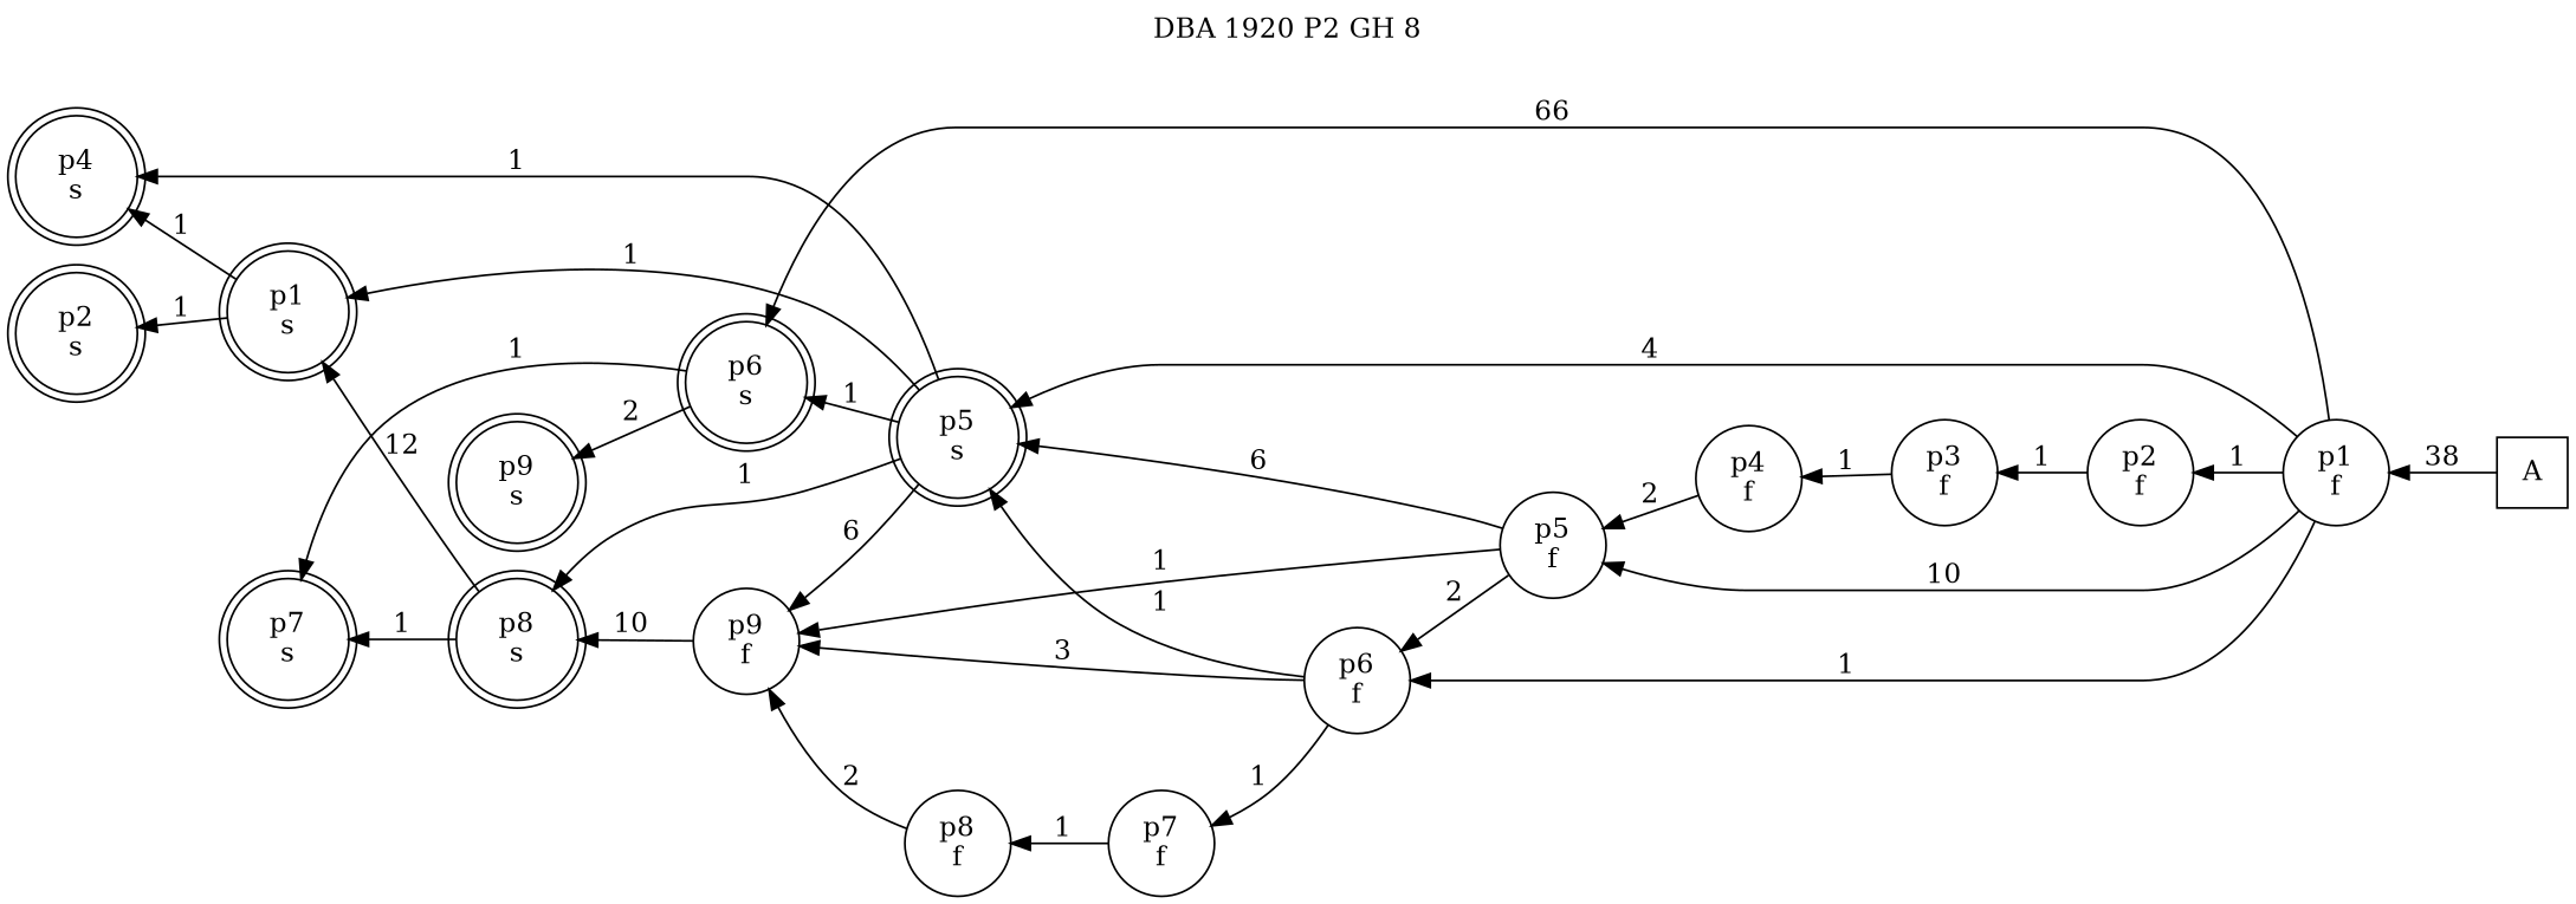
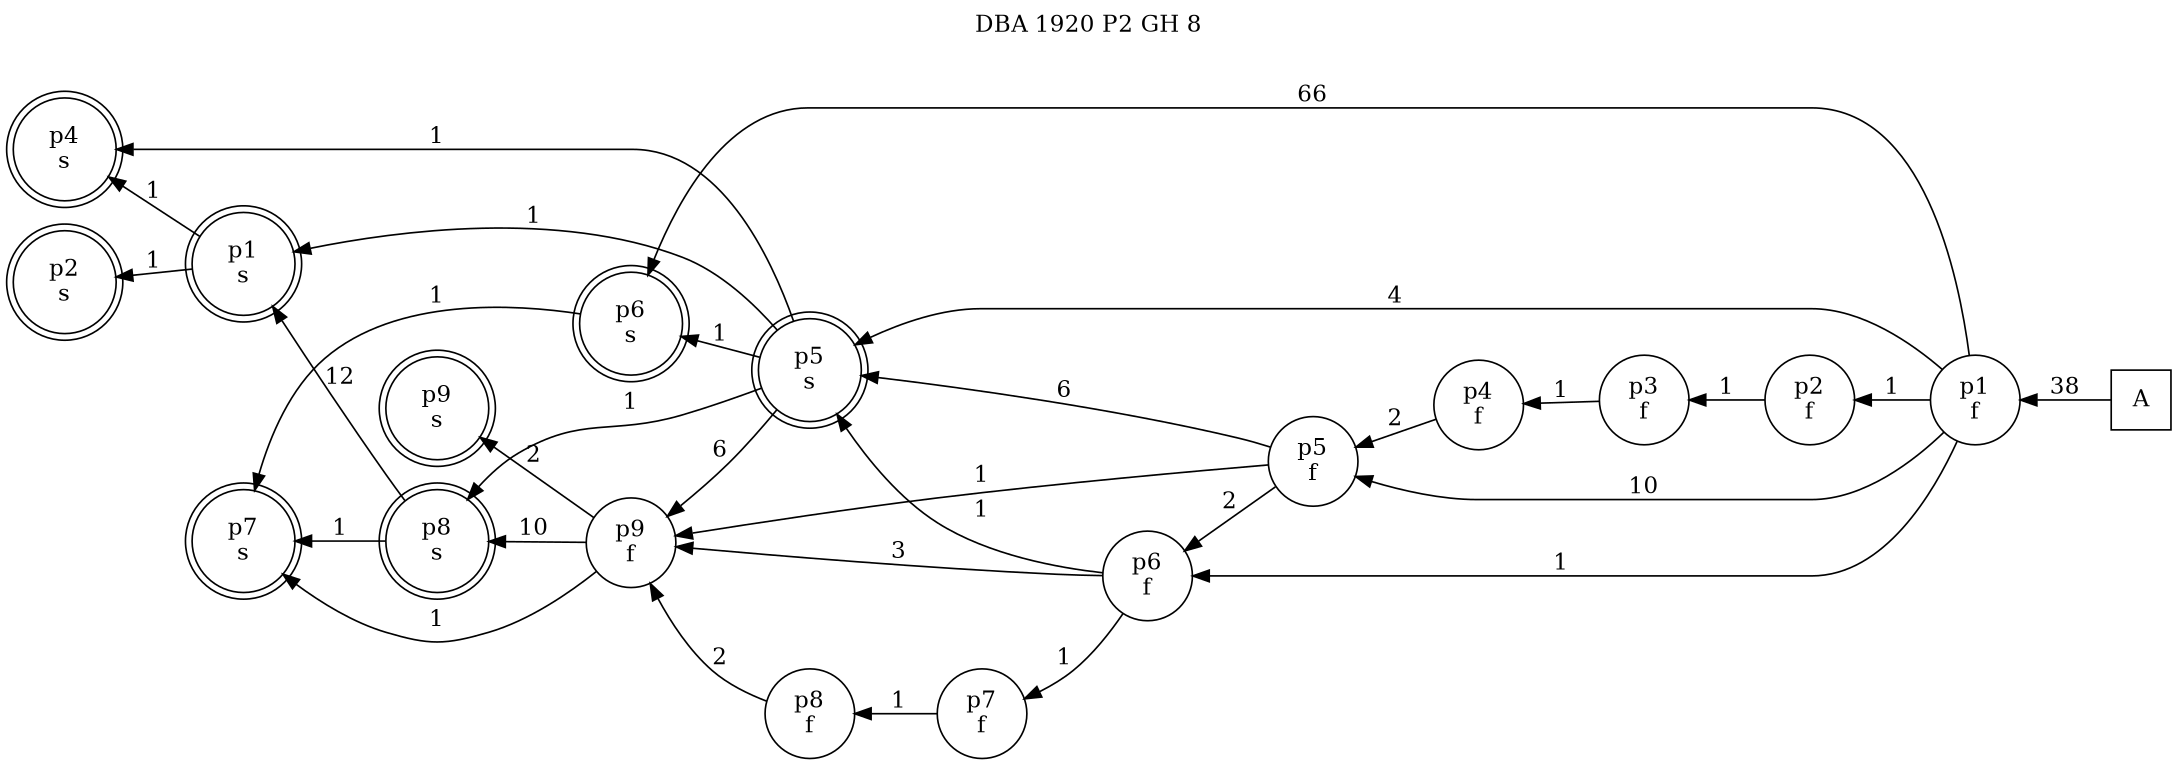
  digraph {
    label=" DBA 1920 P2 GH 8 "
    labelloc=tl
    rankdir=RL
    node [shape=circle]
    n1 [label=A shape=square]
    n2 [label="p1\nf"]
    n3 [label="p2\nf"]
    n4 [label="p5\nf"]
    n5 [label="p6\nf"]
    n6 [label="p5\ns" shape=doublecircle]
    n7 [label="p6\ns" shape=doublecircle]
    n8 [label="p3\nf"]
    n9 [label="p9\nf"]
    n10 [label="p7\nf"]
    n11 [label="p8\ns" shape=doublecircle]
    n12 [label="p7\ns" shape=doublecircle]
    n13 [label="p9\ns" shape=doublecircle]
    n14 [label="p4\ns" shape=doublecircle]
    n15 [label="p1\ns" shape=doublecircle]
    n16 [label="p4\nf"]
    n17 [label="p8\nf"]
    n18 [label="p2\ns" shape=doublecircle]
    n1 -> n2 [label=38]
    n2 -> n3 [label=1]
    n2 -> n4 [label=10]
    n2 -> n5 [label=1]
    n2 -> n6 [label=4]
    n2 -> n7 [label=66]
    n3 -> n8 [label=1]
    n4 -> n5 [label=2]
    n4 -> n6 [label=6]
    n4 -> n9 [label=1]
    n5 -> n6 [label=1]
    n5 -> n9 [label=3]
    n5 -> n10 [label=1]
    n6 -> n7 [label=1]
    n6 -> n9 [label=6]
    n6 -> n11 [label=1]
    n6 -> n14 [label=1]
    n6 -> n15 [label=1]
    n7 -> n12 [label=1]
    n8 -> n16 [label=1]
    n9 -> n11 [label=10]
-   n7 -> n13 [label=2]
+   n9 -> n12 [label=1]
+   n9 -> n13 [label=2]
    n10 -> n17 [label=1]
    n11 -> n12 [label=1]
    n11 -> n15 [label=12]
    n15 -> n14 [label=1]
    n15 -> n18 [label=1]
    n16 -> n4 [label=2]
    n17 -> n9 [label=2]
  }
